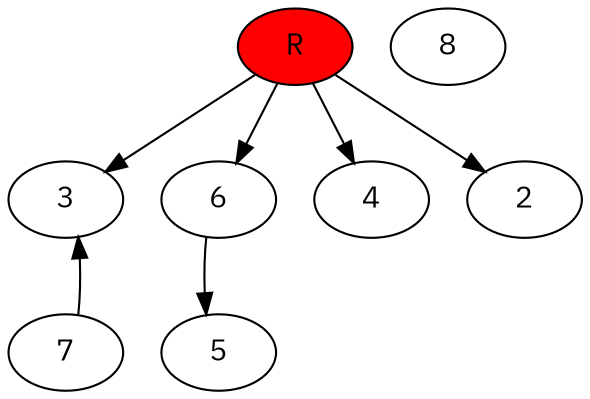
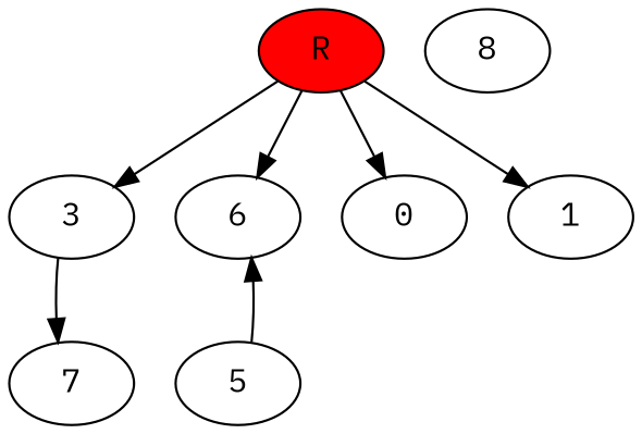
  digraph {
    fontname="IBM Plex Mono"
    node [fontname="IBM Plex Mono"]
    edge [fontname="IBM Plex Mono"]
    3
    7
    6
    5
    8
    R [fillcolor="#ff0000" style=filled]
-   4
-   1 [label=2]
-   7 -> 3
-   6 -> 5
+   4 [label=0]
+   1
+   3 -> 7
+   5 -> 6
    R -> 3
    R -> 6
    R -> 4
    R -> 1
  }
